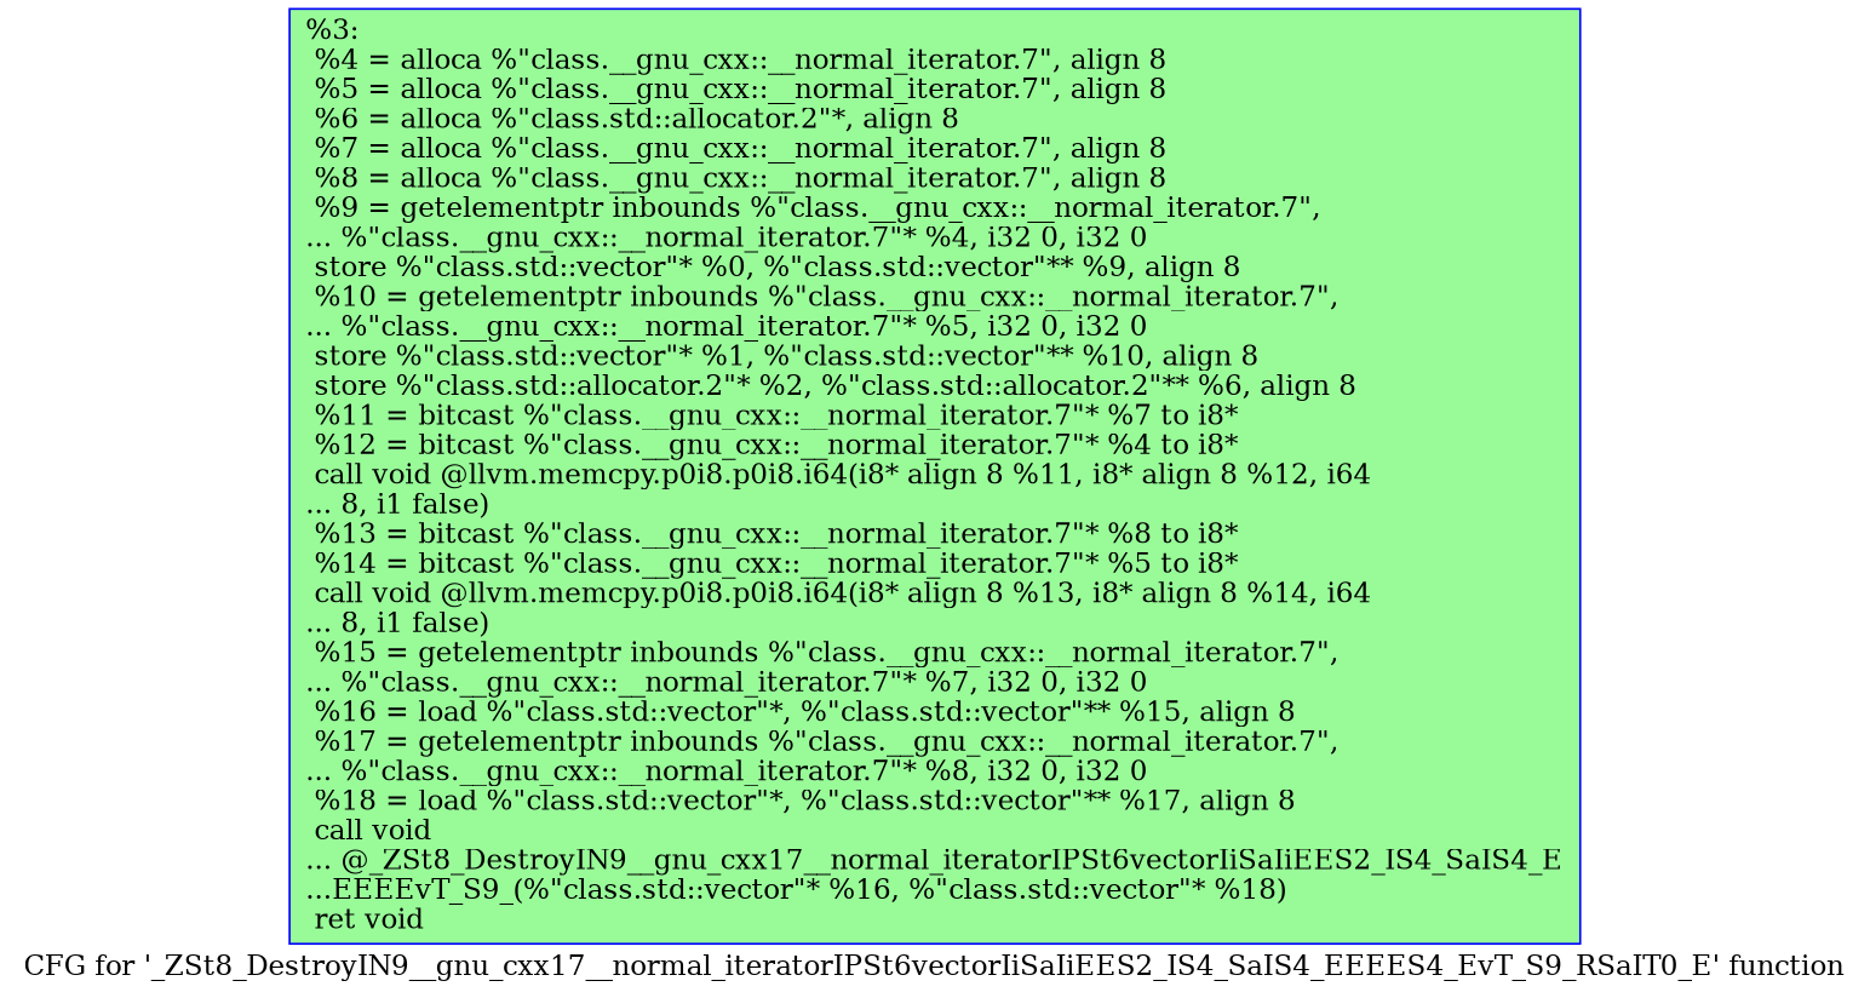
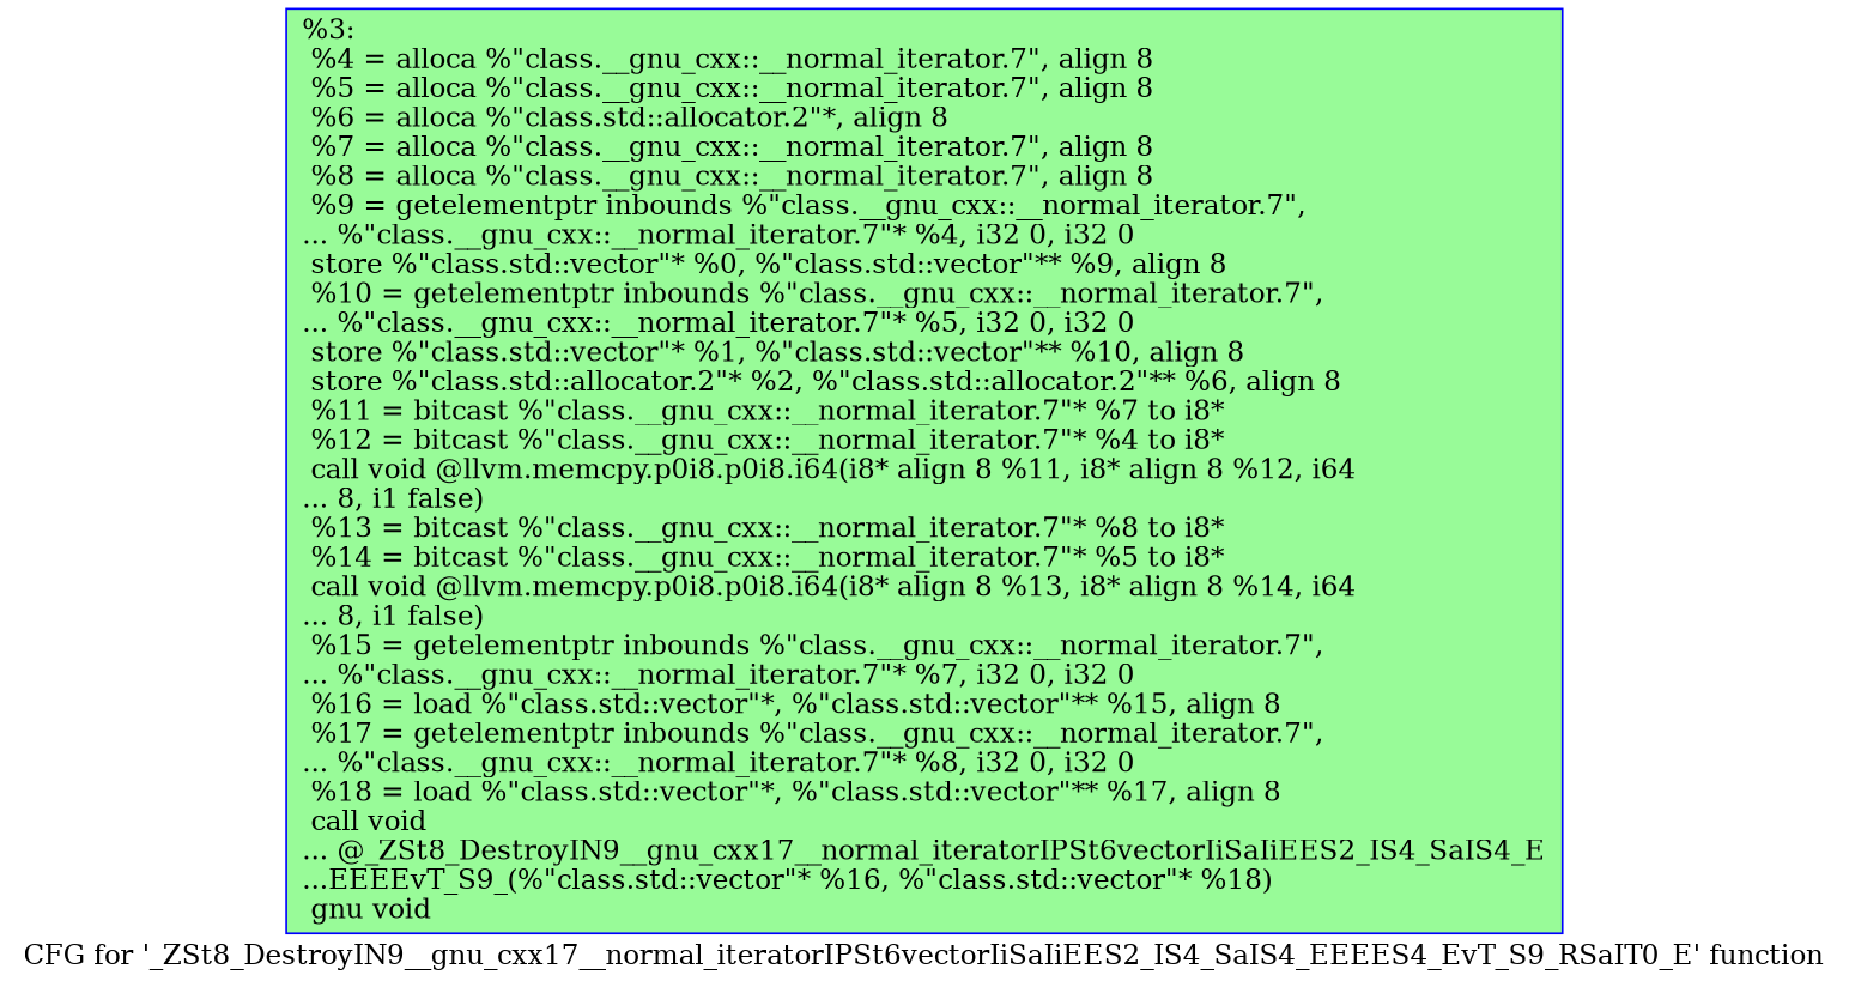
  digraph {
    label="CFG for '_ZSt8_DestroyIN9__gnu_cxx17__normal_iteratorIPSt6vectorIiSaIiEES2_IS4_SaIS4_EEEES4_EvT_S9_RSaIT0_E' function"
    fontname="DejaVu Serif"
-   n1 [color=blue fillcolor=palegreen label="{%3:\l  %4 = alloca %\"class.__gnu_cxx::__normal_iterator.7\", align 8\l  %5 = alloca %\"class.__gnu_cxx::__normal_iterator.7\", align 8\l  %6 = alloca %\"class.std::allocator.2\"*, align 8\l  %7 = alloca %\"class.__gnu_cxx::__normal_iterator.7\", align 8\l  %8 = alloca %\"class.__gnu_cxx::__normal_iterator.7\", align 8\l  %9 = getelementptr inbounds %\"class.__gnu_cxx::__normal_iterator.7\",\l... %\"class.__gnu_cxx::__normal_iterator.7\"* %4, i32 0, i32 0\l  store %\"class.std::vector\"* %0, %\"class.std::vector\"** %9, align 8\l  %10 = getelementptr inbounds %\"class.__gnu_cxx::__normal_iterator.7\",\l... %\"class.__gnu_cxx::__normal_iterator.7\"* %5, i32 0, i32 0\l  store %\"class.std::vector\"* %1, %\"class.std::vector\"** %10, align 8\l  store %\"class.std::allocator.2\"* %2, %\"class.std::allocator.2\"** %6, align 8\l  %11 = bitcast %\"class.__gnu_cxx::__normal_iterator.7\"* %7 to i8*\l  %12 = bitcast %\"class.__gnu_cxx::__normal_iterator.7\"* %4 to i8*\l  call void @llvm.memcpy.p0i8.p0i8.i64(i8* align 8 %11, i8* align 8 %12, i64\l... 8, i1 false)\l  %13 = bitcast %\"class.__gnu_cxx::__normal_iterator.7\"* %8 to i8*\l  %14 = bitcast %\"class.__gnu_cxx::__normal_iterator.7\"* %5 to i8*\l  call void @llvm.memcpy.p0i8.p0i8.i64(i8* align 8 %13, i8* align 8 %14, i64\l... 8, i1 false)\l  %15 = getelementptr inbounds %\"class.__gnu_cxx::__normal_iterator.7\",\l... %\"class.__gnu_cxx::__normal_iterator.7\"* %7, i32 0, i32 0\l  %16 = load %\"class.std::vector\"*, %\"class.std::vector\"** %15, align 8\l  %17 = getelementptr inbounds %\"class.__gnu_cxx::__normal_iterator.7\",\l... %\"class.__gnu_cxx::__normal_iterator.7\"* %8, i32 0, i32 0\l  %18 = load %\"class.std::vector\"*, %\"class.std::vector\"** %17, align 8\l  call void\l... @_ZSt8_DestroyIN9__gnu_cxx17__normal_iteratorIPSt6vectorIiSaIiEES2_IS4_SaIS4_E\l...EEEEvT_S9_(%\"class.std::vector\"* %16, %\"class.std::vector\"* %18)\l  ret void\l}" shape=record style=filled fontname="DejaVu Serif"]
+   n1 [color=blue fillcolor=palegreen label="{%3:\l  %4 = alloca %\"class.__gnu_cxx::__normal_iterator.7\", align 8\l  %5 = alloca %\"class.__gnu_cxx::__normal_iterator.7\", align 8\l  %6 = alloca %\"class.std::allocator.2\"*, align 8\l  %7 = alloca %\"class.__gnu_cxx::__normal_iterator.7\", align 8\l  %8 = alloca %\"class.__gnu_cxx::__normal_iterator.7\", align 8\l  %9 = getelementptr inbounds %\"class.__gnu_cxx::__normal_iterator.7\",\l... %\"class.__gnu_cxx::__normal_iterator.7\"* %4, i32 0, i32 0\l  store %\"class.std::vector\"* %0, %\"class.std::vector\"** %9, align 8\l  %10 = getelementptr inbounds %\"class.__gnu_cxx::__normal_iterator.7\",\l... %\"class.__gnu_cxx::__normal_iterator.7\"* %5, i32 0, i32 0\l  store %\"class.std::vector\"* %1, %\"class.std::vector\"** %10, align 8\l  store %\"class.std::allocator.2\"* %2, %\"class.std::allocator.2\"** %6, align 8\l  %11 = bitcast %\"class.__gnu_cxx::__normal_iterator.7\"* %7 to i8*\l  %12 = bitcast %\"class.__gnu_cxx::__normal_iterator.7\"* %4 to i8*\l  call void @llvm.memcpy.p0i8.p0i8.i64(i8* align 8 %11, i8* align 8 %12, i64\l... 8, i1 false)\l  %13 = bitcast %\"class.__gnu_cxx::__normal_iterator.7\"* %8 to i8*\l  %14 = bitcast %\"class.__gnu_cxx::__normal_iterator.7\"* %5 to i8*\l  call void @llvm.memcpy.p0i8.p0i8.i64(i8* align 8 %13, i8* align 8 %14, i64\l... 8, i1 false)\l  %15 = getelementptr inbounds %\"class.__gnu_cxx::__normal_iterator.7\",\l... %\"class.__gnu_cxx::__normal_iterator.7\"* %7, i32 0, i32 0\l  %16 = load %\"class.std::vector\"*, %\"class.std::vector\"** %15, align 8\l  %17 = getelementptr inbounds %\"class.__gnu_cxx::__normal_iterator.7\",\l... %\"class.__gnu_cxx::__normal_iterator.7\"* %8, i32 0, i32 0\l  %18 = load %\"class.std::vector\"*, %\"class.std::vector\"** %17, align 8\l  call void\l... @_ZSt8_DestroyIN9__gnu_cxx17__normal_iteratorIPSt6vectorIiSaIiEES2_IS4_SaIS4_E\l...EEEEvT_S9_(%\"class.std::vector\"* %16, %\"class.std::vector\"* %18)\l  gnu void\l}" shape=record style=filled fontname="DejaVu Serif"]
  }
